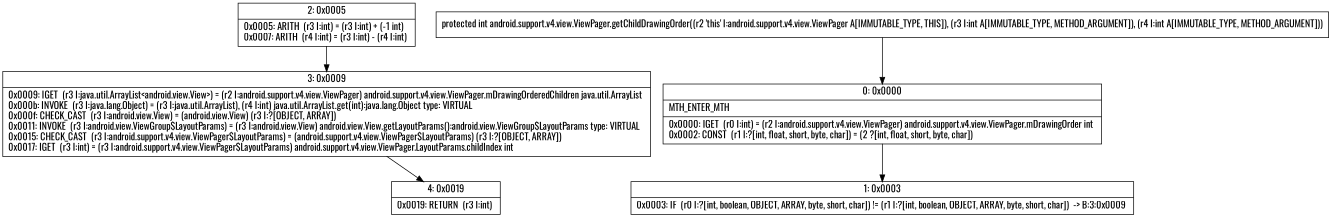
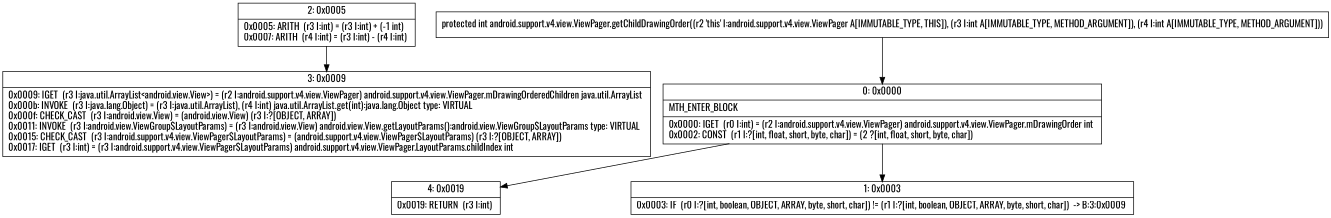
  digraph {
    fontname=Oswald
    node [fontname=Oswald shape=record]
    edge [fontname=Oswald]
-   n1 [label="{0\:\ 0x0000|MTH_ENTER_MTH\l|0x0000: IGET  (r0 I:int) = (r2 I:android.support.v4.view.ViewPager) android.support.v4.view.ViewPager.mDrawingOrder int \l0x0002: CONST  (r1 I:?[int, float, short, byte, char]) = (2 ?[int, float, short, byte, char]) \l}"]
+   n1 [label="{0\:\ 0x0000|MTH_ENTER_BLOCK\l|0x0000: IGET  (r0 I:int) = (r2 I:android.support.v4.view.ViewPager) android.support.v4.view.ViewPager.mDrawingOrder int \l0x0002: CONST  (r1 I:?[int, float, short, byte, char]) = (2 ?[int, float, short, byte, char]) \l}"]
    n2 [label="{1\:\ 0x0003|0x0003: IF  (r0 I:?[int, boolean, OBJECT, ARRAY, byte, short, char]) != (r1 I:?[int, boolean, OBJECT, ARRAY, byte, short, char])  \-\> B:3:0x0009 \l}"]
    n3 [label="{2\:\ 0x0005|0x0005: ARITH  (r3 I:int) = (r3 I:int) + (\-1 int) \l0x0007: ARITH  (r4 I:int) = (r3 I:int) \- (r4 I:int) \l}"]
    n4 [label="{3\:\ 0x0009|0x0009: IGET  (r3 I:java.util.ArrayList\<android.view.View\>) = (r2 I:android.support.v4.view.ViewPager) android.support.v4.view.ViewPager.mDrawingOrderedChildren java.util.ArrayList \l0x000b: INVOKE  (r3 I:java.lang.Object) = (r3 I:java.util.ArrayList), (r4 I:int) java.util.ArrayList.get(int):java.lang.Object type: VIRTUAL \l0x000f: CHECK_CAST  (r3 I:android.view.View) = (android.view.View) (r3 I:?[OBJECT, ARRAY]) \l0x0011: INVOKE  (r3 I:android.view.ViewGroup$LayoutParams) = (r3 I:android.view.View) android.view.View.getLayoutParams():android.view.ViewGroup$LayoutParams type: VIRTUAL \l0x0015: CHECK_CAST  (r3 I:android.support.v4.view.ViewPager$LayoutParams) = (android.support.v4.view.ViewPager$LayoutParams) (r3 I:?[OBJECT, ARRAY]) \l0x0017: IGET  (r3 I:int) = (r3 I:android.support.v4.view.ViewPager$LayoutParams) android.support.v4.view.ViewPager.LayoutParams.childIndex int \l}"]
    n5 [label="{4\:\ 0x0019|0x0019: RETURN  (r3 I:int) \l}"]
    n6 [label="{protected int android.support.v4.view.ViewPager.getChildDrawingOrder((r2 'this' I:android.support.v4.view.ViewPager A[IMMUTABLE_TYPE, THIS]), (r3 I:int A[IMMUTABLE_TYPE, METHOD_ARGUMENT]), (r4 I:int A[IMMUTABLE_TYPE, METHOD_ARGUMENT])) }"]
    n1 -> n2
    n3 -> n4
-   n4 -> n5
+   n1 -> n5
    n6 -> n1
  }
